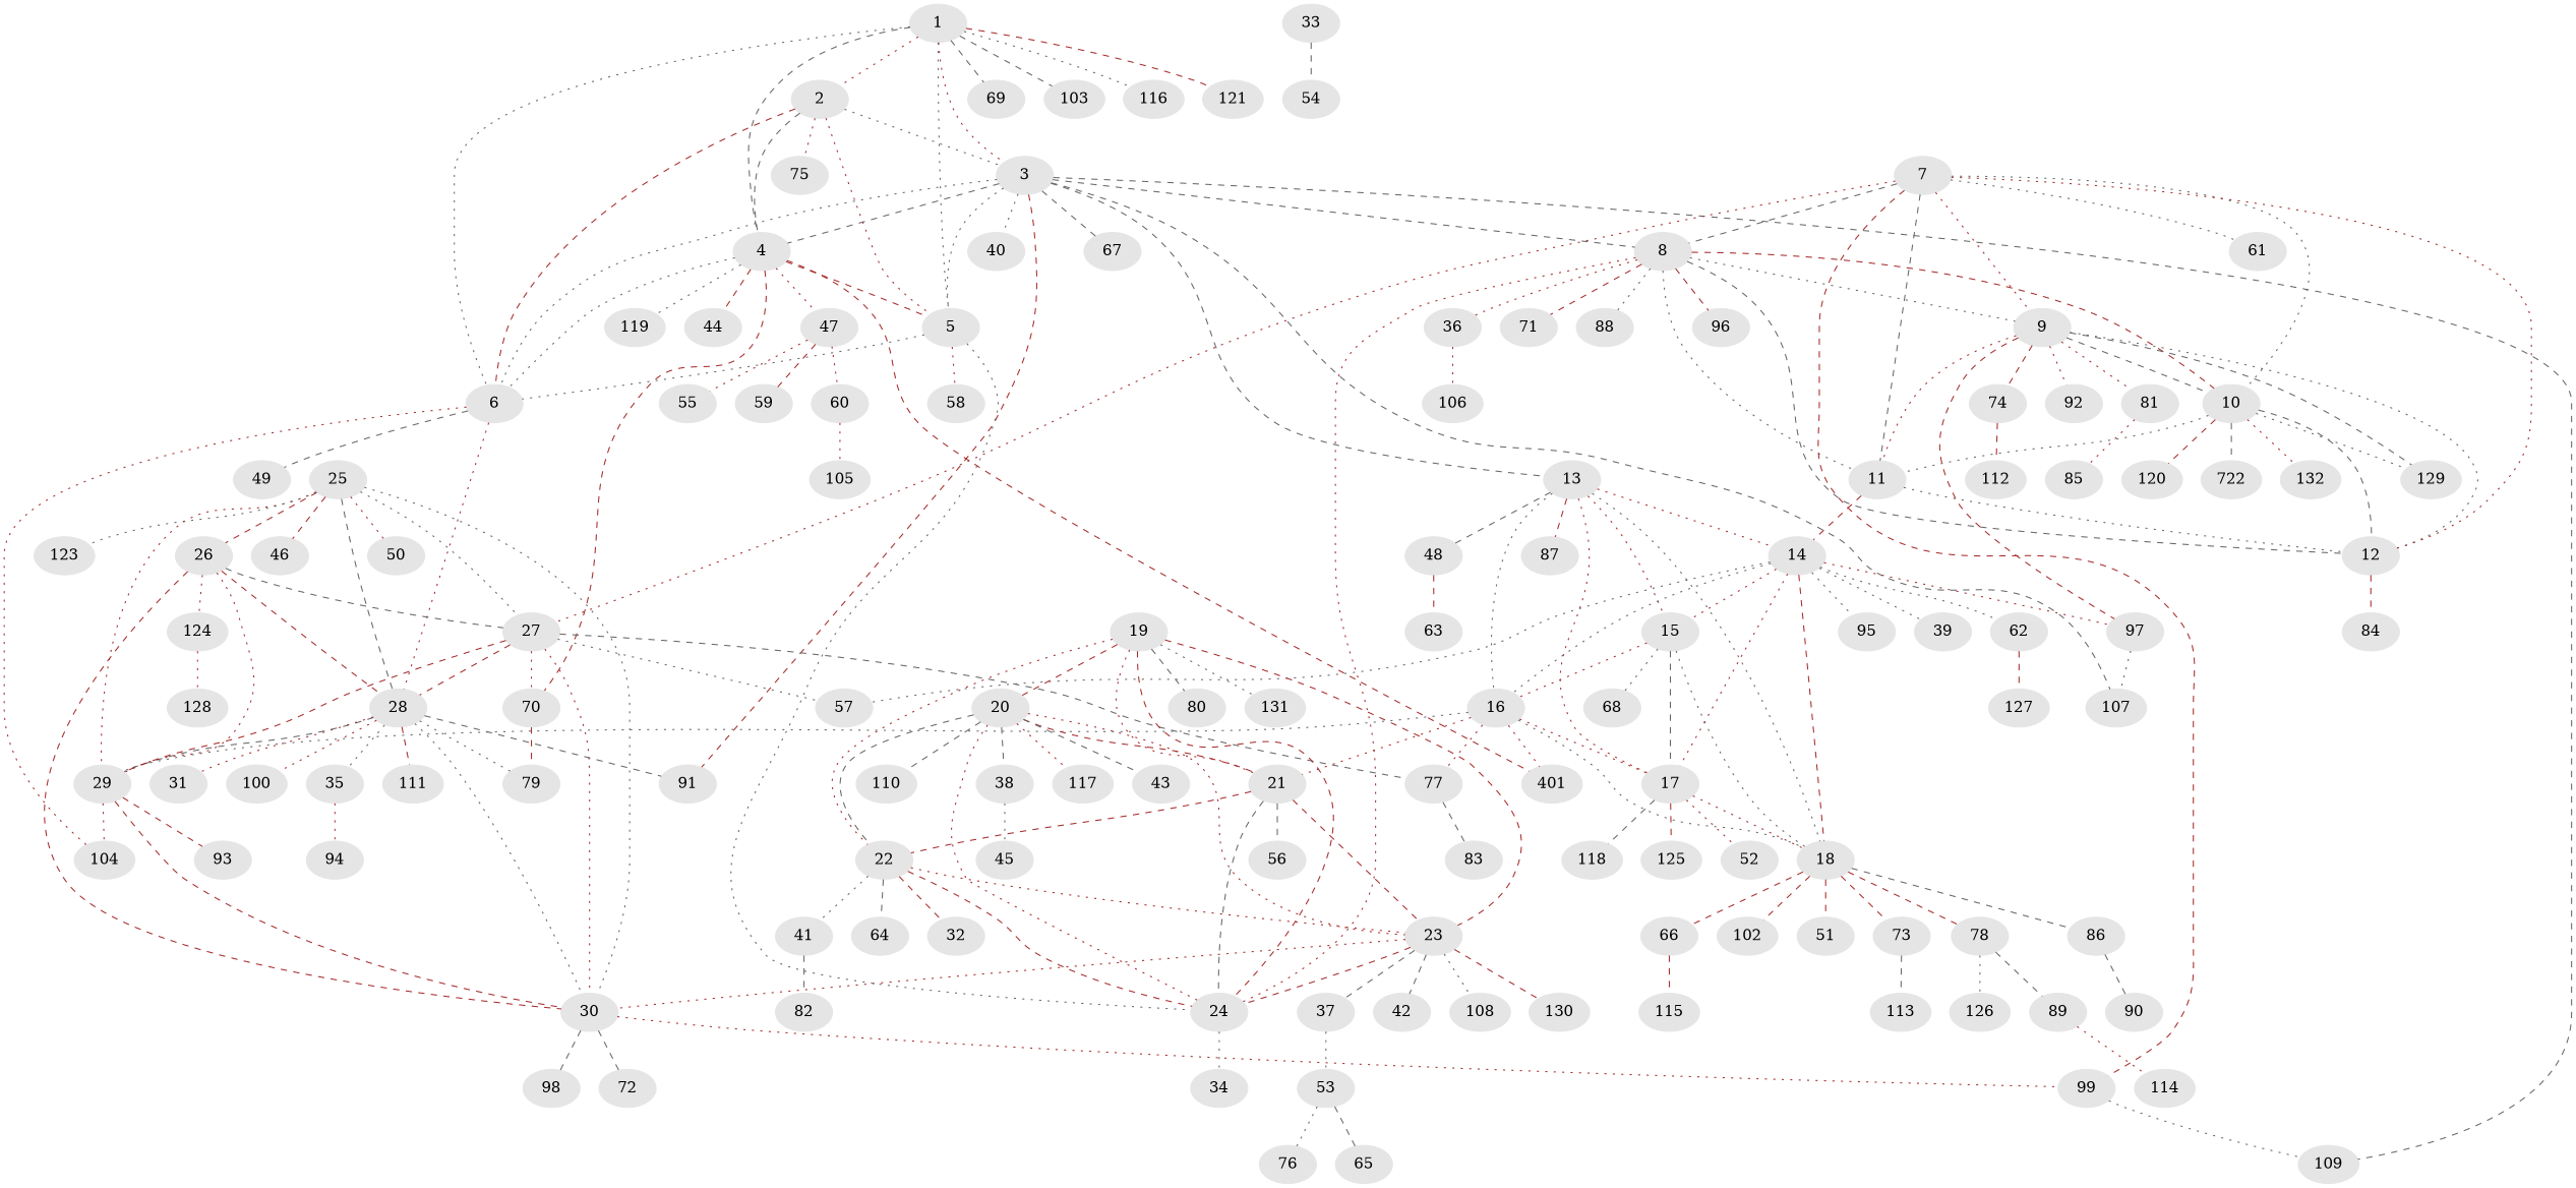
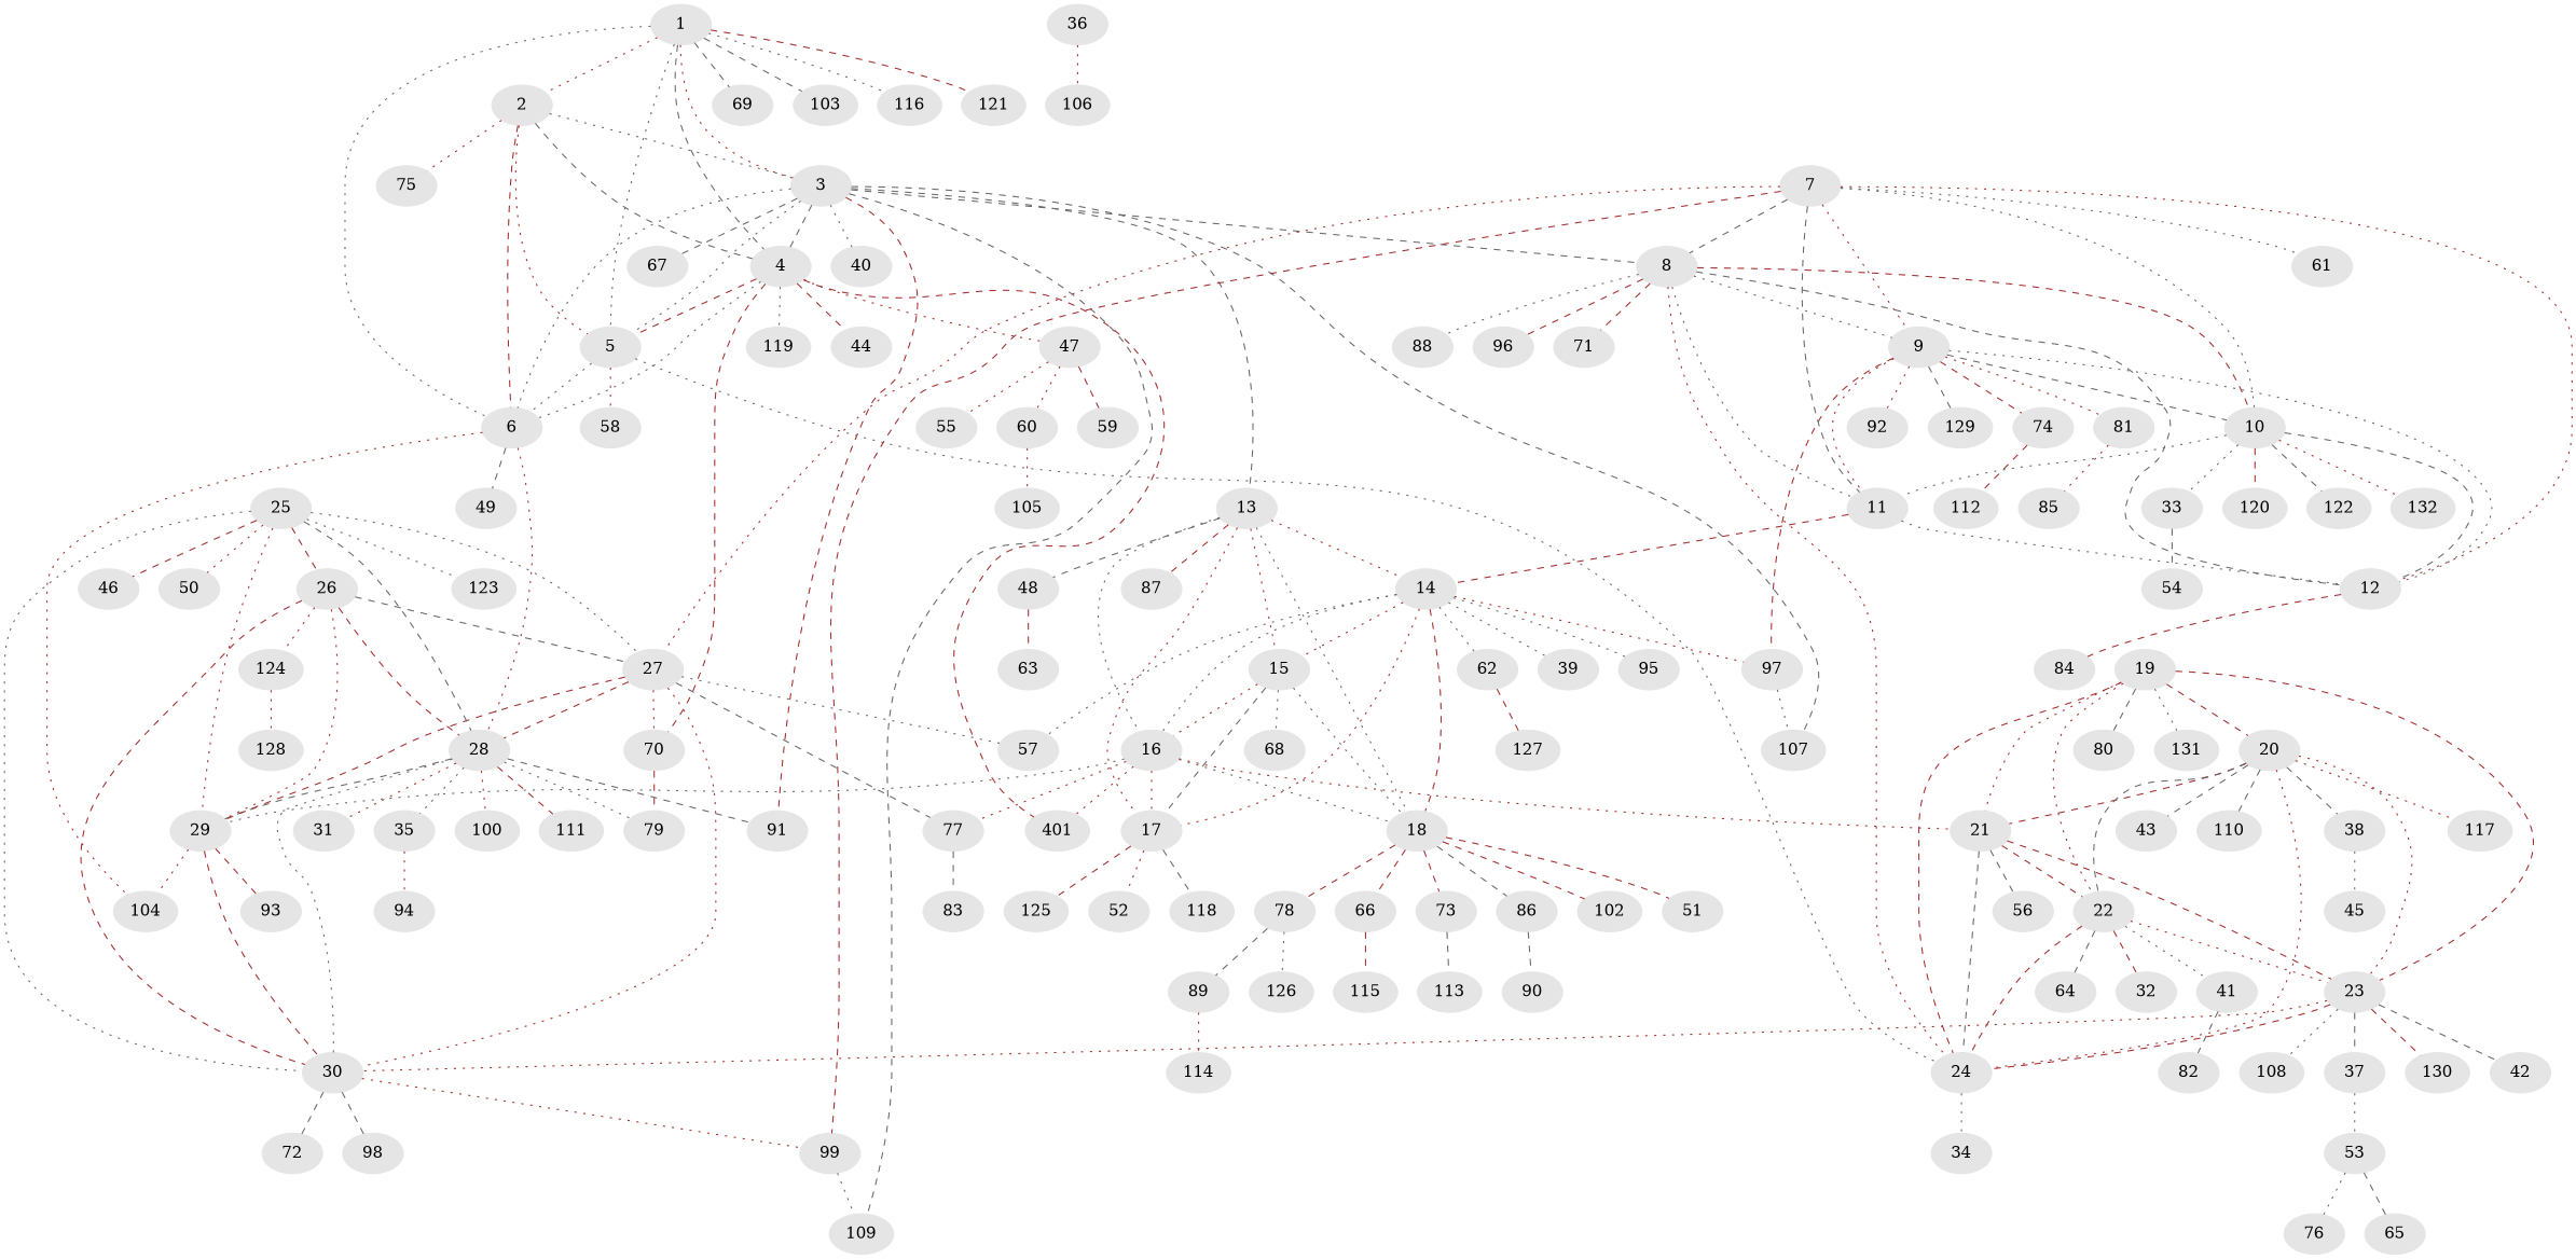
  graph {
    node [color=gray90 style=filled]
    edge [color=brown style=dotted]
    1
    2
    3
    4
    5
    6
    69
    103
    116
    121
    75
    8
    13
    40
    67
    91
    107
    109
    44
    47
    70
    n22 [label=401]
    119
    24
    58
    28
    49
    104
    9
    10
    11
    12
    36
    71
    88
    96
    14
    15
    16
    17
    18
    48
    87
    55
    59
    60
    79
    34
    29
    30
    31
    35
    100
    111
    7
    27
    61
    99
    74
    81
    92
    97
    129
    33
    120
-   122 [label=722]
+   122
    132
    84
    57
    77
    106
    112
    85
    54
    39
    62
    95
    68
    21
    52
    118
    125
    51
    66
    73
    78
    86
    102
    63
    127
    22
    23
    56
    93
    83
    115
    113
    89
    126
    90
    19
    20
    80
    131
    38
    43
    110
    117
    32
    41
    64
    37
    42
    108
    130
    45
    82
    72
    98
    53
    25
    26
    46
    50
    123
    124
    128
    94
    65
    76
    105
    114
    1 -- 2
    1 -- 3
    1 -- 4 [color=gray40 style=dashed]
    1 -- 5 [color=gray40]
    1 -- 6 [color=gray40]
    1 -- 69 [color=gray40 style=dashed]
    1 -- 103 [color=gray40 style=dashed]
    1 -- 116 [color=gray40]
    1 -- 121 [style=dashed]
    2 -- 3 [color=gray40]
    2 -- 4 [color=gray40 style=dashed]
    2 -- 5
    2 -- 6 [style=dashed]
    2 -- 75
    3 -- 4 [color=gray40 style=dashed]
    3 -- 5 [color=gray40]
    3 -- 6 [color=gray40]
    3 -- 8 [color=gray40 style=dashed]
    3 -- 13 [color=gray40 style=dashed]
    3 -- 40 [color=gray40]
    3 -- 67 [color=gray40 style=dashed]
    3 -- 91 [style=dashed]
    3 -- 107 [color=gray40 style=dashed]
    3 -- 109 [color=gray40 style=dashed]
    4 -- 5 [style=dashed]
    4 -- 6 [color=gray40]
    4 -- 44 [style=dashed]
    4 -- 47
    4 -- 70 [style=dashed]
    4 -- n22 [style=dashed]
    4 -- 119 [color=gray40]
    5 -- 6 [color=gray40]
    5 -- 24 [color=gray40]
    5 -- 58
    6 -- 28
    6 -- 49 [color=gray40 style=dashed]
    6 -- 104
    8 -- 24
    8 -- 9 [color=gray40]
    8 -- 10 [style=dashed]
    8 -- 11 [color=gray40]
    8 -- 12 [color=gray40 style=dashed]
-   8 -- 36
    8 -- 71 [style=dashed]
    8 -- 88 [color=gray40]
    8 -- 96 [style=dashed]
    13 -- 14
    13 -- 15
    13 -- 16 [color=gray40]
    13 -- 17
    13 -- 18 [color=gray40]
    13 -- 48 [color=gray40 style=dashed]
    13 -- 87 [style=dashed]
    47 -- 55
    47 -- 59 [style=dashed]
    47 -- 60
    70 -- 79 [style=dashed]
    24 -- 34 [color=gray40]
    28 -- 91 [color=gray40 style=dashed]
    28 -- 79 [color=gray40]
    28 -- 29 [color=gray40 style=dashed]
    28 -- 30 [color=gray40]
    28 -- 31
    28 -- 35 [color=gray40]
    28 -- 100
    28 -- 111 [style=dashed]
    9 -- 10 [color=gray40 style=dashed]
    9 -- 11
    9 -- 12 [color=gray40]
    9 -- 74 [style=dashed]
    9 -- 81
    9 -- 92
    9 -- 97 [style=dashed]
    9 -- 129 [color=gray40 style=dashed]
    10 -- 11 [color=gray40]
    10 -- 12 [color=gray40 style=dashed]
-   10 -- 129 [color=gray40]
+   10 -- 33 [color=gray40]
    10 -- 120 [style=dashed]
    10 -- 122 [color=gray40 style=dashed]
    10 -- 132
    11 -- 12 [color=gray40]
    11 -- 14 [style=dashed]
    12 -- 84 [style=dashed]
    36 -- 106
    14 -- 15
    14 -- 16 [color=gray40]
    14 -- 17
    14 -- 18 [style=dashed]
    14 -- 97
    14 -- 57 [color=gray40]
    14 -- 39 [color=gray40]
    14 -- 62 [color=gray40]
    14 -- 95 [color=gray40]
    15 -- 16
    15 -- 17 [color=gray40 style=dashed]
    15 -- 18 [color=gray40]
    15 -- 68 [color=gray40]
    16 -- n22
    16 -- 17
    16 -- 18 [color=gray40]
    16 -- 29 [color=gray40]
    16 -- 77
    16 -- 21
-   17 -- 18
    17 -- 52
    17 -- 118 [color=gray40 style=dashed]
    17 -- 125 [style=dashed]
    18 -- 51 [style=dashed]
    18 -- 66 [style=dashed]
    18 -- 73 [style=dashed]
    18 -- 78 [style=dashed]
    18 -- 86 [color=gray40 style=dashed]
    18 -- 102 [style=dashed]
    48 -- 63 [style=dashed]
    60 -- 105
    29 -- 104
    29 -- 30 [style=dashed]
    29 -- 93 [style=dashed]
    30 -- 99
    30 -- 72 [color=gray40 style=dashed]
    30 -- 98 [color=gray40 style=dashed]
    35 -- 94
    7 -- 8 [color=gray40 style=dashed]
    7 -- 9
    7 -- 10 [color=gray40]
    7 -- 11 [color=gray40 style=dashed]
    7 -- 12
    7 -- 27
    7 -- 61 [color=gray40]
    7 -- 99 [style=dashed]
    27 -- 70
    27 -- 28 [style=dashed]
    27 -- 29 [style=dashed]
    27 -- 30
    27 -- 57 [color=gray40]
    27 -- 77 [color=gray40 style=dashed]
    99 -- 109 [color=gray40]
    74 -- 112 [style=dashed]
    81 -- 85
    97 -- 107 [color=gray40]
    33 -- 54 [color=gray40 style=dashed]
    77 -- 83 [color=gray40 style=dashed]
    62 -- 127 [style=dashed]
    21 -- 24 [color=gray40 style=dashed]
    21 -- 22 [style=dashed]
    21 -- 23 [style=dashed]
    21 -- 56 [color=gray40 style=dashed]
    66 -- 115 [style=dashed]
    73 -- 113 [color=gray40 style=dashed]
    78 -- 89 [color=gray40 style=dashed]
    78 -- 126 [color=gray40]
    86 -- 90 [color=gray40 style=dashed]
    22 -- 24 [style=dashed]
    22 -- 23
    22 -- 32 [style=dashed]
    22 -- 41 [color=gray40]
    22 -- 64 [color=gray40 style=dashed]
    23 -- 24 [style=dashed]
    23 -- 30
    23 -- 37 [color=gray40 style=dashed]
    23 -- 42 [color=gray40 style=dashed]
    23 -- 108 [color=gray40]
    23 -- 130 [style=dashed]
    89 -- 114
    19 -- 24 [style=dashed]
    19 -- 21
    19 -- 22
    19 -- 23 [style=dashed]
    19 -- 20 [style=dashed]
    19 -- 80 [color=gray40 style=dashed]
    19 -- 131 [color=gray40]
    20 -- 24
    20 -- 21 [style=dashed]
    20 -- 22 [color=gray40 style=dashed]
    20 -- 23
    20 -- 38 [color=gray40 style=dashed]
    20 -- 43 [color=gray40 style=dashed]
    20 -- 110 [color=gray40 style=dashed]
    20 -- 117
    38 -- 45 [color=gray40]
    41 -- 82 [color=gray40 style=dashed]
    37 -- 53 [color=gray40]
    53 -- 65 [color=gray40 style=dashed]
    53 -- 76 [color=gray40]
    25 -- 28 [color=gray40 style=dashed]
    25 -- 29
    25 -- 30 [color=gray40]
    25 -- 27 [color=gray40]
    25 -- 26 [style=dashed]
    25 -- 46 [style=dashed]
    25 -- 50
    25 -- 123 [color=gray40]
    26 -- 28 [style=dashed]
    26 -- 29
    26 -- 30 [style=dashed]
    26 -- 27 [color=gray40 style=dashed]
    26 -- 124
    124 -- 128
  }
